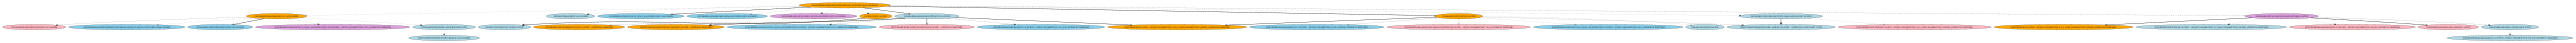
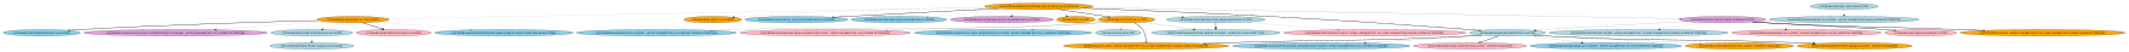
  digraph {
    fontname="Fira Sans"
    node [fillcolor=lightblue fontname="Fira Sans" style=filled]
    edge [arrowhead=odot fontname="Fira Sans" style=dotted]
    "com.google.googlejavaformat:google-java-format:jar:HEAD-SNAPSHOT" [fillcolor=orange]
    "com.google.guava:guava:jar:32.1.3-jre:compile" [fillcolor=orange]
-   "org.jspecify:jspecify:jar:1.0.0:compile"
+   "org.jspecify:jspecify:jar:1.0.0:compile" [fillcolor=orange]
    "com.google.errorprone:error_prone_annotations:jar:2.37.0:compile" [fillcolor=skyblue]
    "com.google.auto.value:auto-value-annotations:jar:1.9:compile" [fillcolor=skyblue]
    "com.google.auto.service:auto-service-annotations:jar:1.0.1:compile" [fillcolor=plum]
    "junit:junit:jar:4.13.2:test" [fillcolor=orange]
    "com.google.guava:guava-testlib:jar:32.1.3-jre:test"
    "com.google.truth:truth:jar:1.4.0:test" [fillcolor=orange]
    "com.google.truth.extensions:truth-java8-extension:jar:1.4.0:test"
    "com.google.testing.compile:compile-testing:jar:0.19:test" [fillcolor=plum]
    "com.google.guava:failureaccess:jar:1.0.1:compile" [fillcolor=lightpink]
    "com.google.guava:listenablefuture:jar:9999.0-empty-to-avoid-conflict-with-guava:compile" [fillcolor=skyblue]
    "com.google.code.findbugs:jsr305:jar:3.0.2:compile" [fillcolor=skyblue]
    "(com.google.errorprone:error_prone_annotations:jar:2.37.0:compile - version managed from 2.21.1; omitted for duplicate)" [fillcolor=plum]
-   "com.google.j2objc:j2objc-annotations:jar:2.8:compile" [label="com.google.j2objc:j2objc-annotations:jar:2.8:for"]
-   "org.hamcrest:hamcrest-core:jar:1.3:test"
+   "com.google.j2objc:j2objc-annotations:jar:2.8:compile"
    "(com.google.code.findbugs:jsr305:jar:3.0.2:test - omitted for duplicate)" [fillcolor=orange]
    "(org.checkerframework:checker-qual:jar:3.37.0:test - omitted for duplicate)" [fillcolor=orange]
    "(com.google.errorprone:error_prone_annotations:jar:2.37.0:test - version managed from 2.21.1; omitted for duplicate)" [fillcolor=skyblue]
    "(com.google.j2objc:j2objc-annotations:jar:2.8:test - omitted for duplicate)" [fillcolor=lightpink]
    "(com.google.guava:guava:jar:32.1.3-jre:test - version managed from 32.1.3-jre; omitted for duplicate)" [fillcolor=skyblue]
    "(junit:junit:jar:4.13.2:test - version managed from 4.13.2; scope managed from compile; omitted for duplicate)" [fillcolor=orange]
    "(com.google.guava:guava:jar:32.1.3-jre:test - version managed from 33.0.0-android; omitted for duplicate)" [fillcolor=skyblue]
    "(org.checkerframework:checker-qual:jar:3.42.0:test - omitted for conflict with 3.37.0)"
    "(com.google.auto.value:auto-value-annotations:jar:1.9:test - version managed from 1.10.4; omitted for duplicate)" [fillcolor=lightpink]
    "(com.google.errorprone:error_prone_annotations:jar:2.37.0:test - version managed from 2.24.1; omitted for duplicate)" [fillcolor=skyblue]
    "org.ow2.asm:asm:jar:9.6:test"
    "(com.google.truth:truth:jar:1.4.0:test - version managed from 1.4.0; scope managed from compile; omitted for duplicate)" [fillcolor=lightpink]
    "(junit:junit:jar:4.13.2:test - version managed from 4.13.1; scope managed from compile; omitted for duplicate)" [fillcolor=orange]
    "(com.google.truth:truth:jar:1.4.0:test - version managed from 1.1; scope managed from compile; omitted for duplicate)"
    "(com.google.guava:guava:jar:32.1.3-jre:test - version managed from 30.0-jre; omitted for duplicate)" [fillcolor=lightpink]
    "com.google.auto.value:auto-value:jar:1.7.4:test" [fillcolor=lightpink]
    "com.google.auto:auto-common:jar:0.11:test"
    "org.checkerframework:checker-qual:jar:3.37.0:compile"
    "(com.google.guava:guava:jar:32.1.3-jre:test - version managed from 29.0-jre; omitted for duplicate)"
    "com.google.googlejavaformat:google-java-format:jar:HEAD-SNAPSHOT" -> "com.google.guava:guava:jar:32.1.3-jre:compile"
    "com.google.googlejavaformat:google-java-format:jar:HEAD-SNAPSHOT" -> "org.jspecify:jspecify:jar:1.0.0:compile" [arrowhead=vee]
    "com.google.googlejavaformat:google-java-format:jar:HEAD-SNAPSHOT" -> "com.google.errorprone:error_prone_annotations:jar:2.37.0:compile" [style=bold]
    "com.google.googlejavaformat:google-java-format:jar:HEAD-SNAPSHOT" -> "com.google.auto.value:auto-value-annotations:jar:1.9:compile"
    "com.google.googlejavaformat:google-java-format:jar:HEAD-SNAPSHOT" -> "com.google.auto.service:auto-service-annotations:jar:1.0.1:compile" [arrowhead=vee]
    "com.google.googlejavaformat:google-java-format:jar:HEAD-SNAPSHOT" -> "junit:junit:jar:4.13.2:test" [arrowhead=vee]
    "com.google.googlejavaformat:google-java-format:jar:HEAD-SNAPSHOT" -> "com.google.guava:guava-testlib:jar:32.1.3-jre:test" [style=bold]
    "com.google.googlejavaformat:google-java-format:jar:HEAD-SNAPSHOT" -> "com.google.truth:truth:jar:1.4.0:test" [style=bold]
    "com.google.googlejavaformat:google-java-format:jar:HEAD-SNAPSHOT" -> "com.google.truth.extensions:truth-java8-extension:jar:1.4.0:test" [arrowhead=vee]
    "com.google.googlejavaformat:google-java-format:jar:HEAD-SNAPSHOT" -> "com.google.testing.compile:compile-testing:jar:0.19:test" [style=dashed]
-   "com.google.guava:guava:jar:32.1.3-jre:compile" -> "com.google.guava:failureaccess:jar:1.0.1:compile" [arrowhead=vee style=dashed]
+   "com.google.guava:guava:jar:32.1.3-jre:compile" -> "com.google.guava:failureaccess:jar:1.0.1:compile" [arrowhead=vee style=bold]
    "com.google.guava:guava:jar:32.1.3-jre:compile" -> "com.google.guava:listenablefuture:jar:9999.0-empty-to-avoid-conflict-with-guava:compile"
    "com.google.guava:guava:jar:32.1.3-jre:compile" -> "com.google.code.findbugs:jsr305:jar:3.0.2:compile" [style=bold]
    "com.google.guava:guava:jar:32.1.3-jre:compile" -> "(com.google.errorprone:error_prone_annotations:jar:2.37.0:compile - version managed from 2.21.1; omitted for duplicate)" [arrowhead=vee]
    "com.google.guava:guava:jar:32.1.3-jre:compile" -> "com.google.j2objc:j2objc-annotations:jar:2.8:compile" [arrowhead=vee]
-   "junit:junit:jar:4.13.2:test" -> "org.hamcrest:hamcrest-core:jar:1.3:test" [arrowhead=vee style=bold]
    "com.google.guava:guava-testlib:jar:32.1.3-jre:test" -> "(com.google.code.findbugs:jsr305:jar:3.0.2:test - omitted for duplicate)" [style=dashed]
    "com.google.guava:guava-testlib:jar:32.1.3-jre:test" -> "(org.checkerframework:checker-qual:jar:3.37.0:test - omitted for duplicate)" [arrowhead=vee style=bold]
    "com.google.guava:guava-testlib:jar:32.1.3-jre:test" -> "(com.google.errorprone:error_prone_annotations:jar:2.37.0:test - version managed from 2.21.1; omitted for duplicate)" [arrowhead=vee style=dashed]
    "com.google.guava:guava-testlib:jar:32.1.3-jre:test" -> "(com.google.j2objc:j2objc-annotations:jar:2.8:test - omitted for duplicate)" [style=bold]
    "com.google.guava:guava-testlib:jar:32.1.3-jre:test" -> "(com.google.guava:guava:jar:32.1.3-jre:test - version managed from 32.1.3-jre; omitted for duplicate)" [arrowhead=vee style=dashed]
    "com.google.guava:guava-testlib:jar:32.1.3-jre:test" -> "(junit:junit:jar:4.13.2:test - version managed from 4.13.2; scope managed from compile; omitted for duplicate)" [style=bold]
    "com.google.truth:truth:jar:1.4.0:test" -> "(junit:junit:jar:4.13.2:test - version managed from 4.13.2; scope managed from compile; omitted for duplicate)" [style=bold]
    "com.google.truth:truth:jar:1.4.0:test" -> "(com.google.guava:guava:jar:32.1.3-jre:test - version managed from 33.0.0-android; omitted for duplicate)" [style=dashed]
    "com.google.truth:truth:jar:1.4.0:test" -> "(org.checkerframework:checker-qual:jar:3.42.0:test - omitted for conflict with 3.37.0)" [arrowhead=vee style=dashed]
    "com.google.truth:truth:jar:1.4.0:test" -> "(com.google.auto.value:auto-value-annotations:jar:1.9:test - version managed from 1.10.4; omitted for duplicate)" [style=dashed]
    "com.google.truth:truth:jar:1.4.0:test" -> "(com.google.errorprone:error_prone_annotations:jar:2.37.0:test - version managed from 2.24.1; omitted for duplicate)"
    "com.google.truth:truth:jar:1.4.0:test" -> "org.ow2.asm:asm:jar:9.6:test"
    "com.google.truth.extensions:truth-java8-extension:jar:1.4.0:test" -> "(org.checkerframework:checker-qual:jar:3.42.0:test - omitted for conflict with 3.37.0)" [arrowhead=vee style=bold]
    "com.google.truth.extensions:truth-java8-extension:jar:1.4.0:test" -> "(com.google.truth:truth:jar:1.4.0:test - version managed from 1.4.0; scope managed from compile; omitted for duplicate)"
    "com.google.testing.compile:compile-testing:jar:0.19:test" -> "(junit:junit:jar:4.13.2:test - version managed from 4.13.1; scope managed from compile; omitted for duplicate)" [style=bold]
    "com.google.testing.compile:compile-testing:jar:0.19:test" -> "(com.google.truth:truth:jar:1.4.0:test - version managed from 1.1; scope managed from compile; omitted for duplicate)" [arrowhead=vee]
    "com.google.testing.compile:compile-testing:jar:0.19:test" -> "(com.google.guava:guava:jar:32.1.3-jre:test - version managed from 30.0-jre; omitted for duplicate)" [arrowhead=vee]
    "com.google.testing.compile:compile-testing:jar:0.19:test" -> "com.google.auto.value:auto-value:jar:1.7.4:test" [style=bold]
-   "com.google.testing.compile:compile-testing:jar:0.19:test" -> "com.google.auto:auto-common:jar:0.11:test" [arrowhead=vee style=dashed]
+   "com.google.testing.compile:compile-testing:jar:0.19:test" -> "com.google.guava:guava-testlib:jar:32.1.3-jre:test" [arrowhead=vee style=dashed]
    "com.google.j2objc:j2objc-annotations:jar:2.8:compile" -> "org.checkerframework:checker-qual:jar:3.37.0:compile" [arrowhead=vee]
    "com.google.auto:auto-common:jar:0.11:test" -> "(com.google.guava:guava:jar:32.1.3-jre:test - version managed from 29.0-jre; omitted for duplicate)" [arrowhead=vee]
  }
